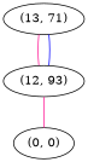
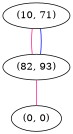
  graph {
    edge [color=deeppink]
-   "(10, 71)" [label="(13, 71)"]
-   "(12, 93)"
+   "(10, 71)"
+   "(12, 93)" [label="(82, 93)"]
    "(0, 0)"
    "(10, 71)" -- "(12, 93)" [weight=1]
    "(10, 71)" -- "(12, 93)" [color=blue weight=2]
    "(12, 93)" -- "(0, 0)" [weight=4]
  }
